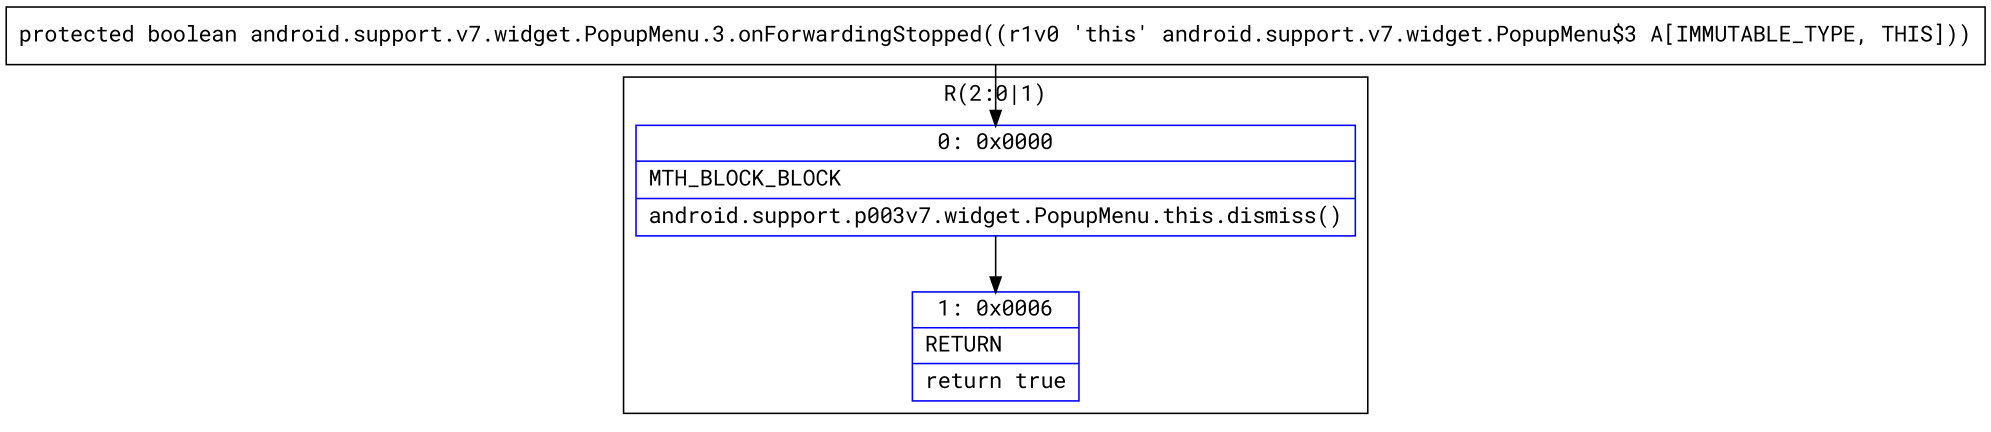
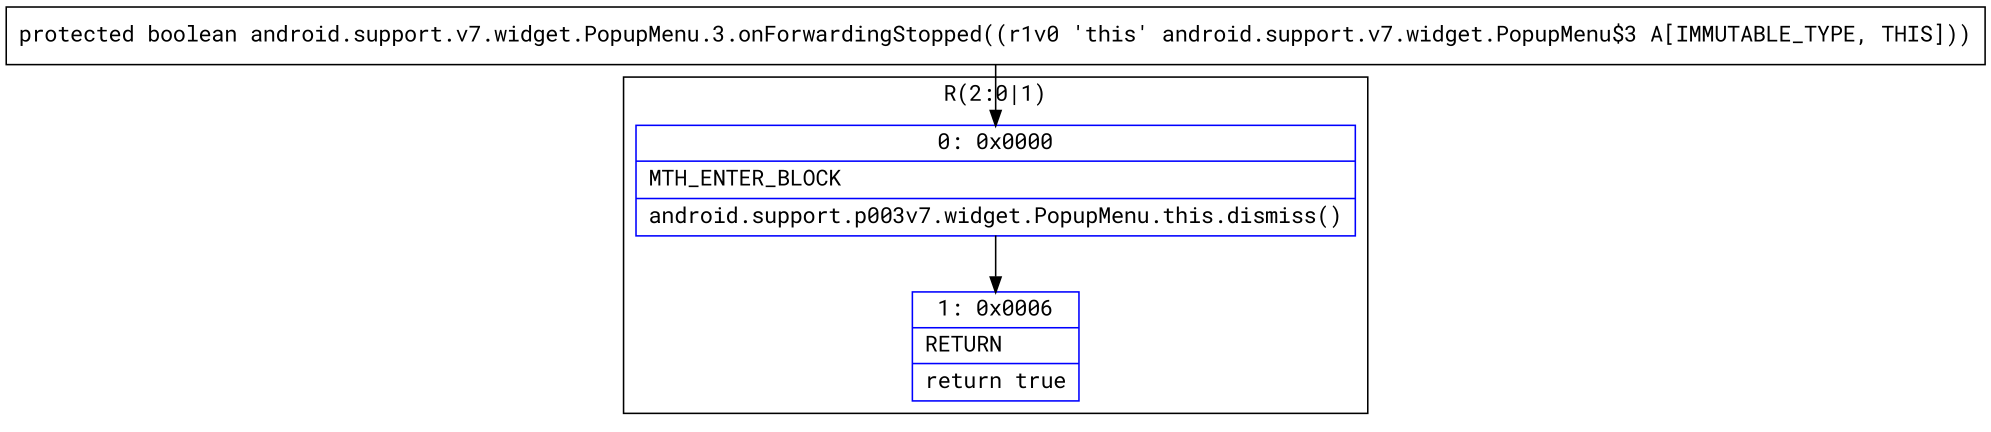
  digraph {
    fontname="Roboto Mono"
    node [color=blue shape=record fontname="Roboto Mono"]
    edge [fontname="Roboto Mono"]
-   n1 [label="{0\:\ 0x0000|MTH_BLOCK_BLOCK\l|android.support.p003v7.widget.PopupMenu.this.dismiss()\l}"]
+   n1 [label="{0\:\ 0x0000|MTH_ENTER_BLOCK\l|android.support.p003v7.widget.PopupMenu.this.dismiss()\l}"]
    n2 [label="{1\:\ 0x0006|RETURN\l|return true\l}"]
    n3 [label="{protected boolean android.support.v7.widget.PopupMenu.3.onForwardingStopped((r1v0 'this' android.support.v7.widget.PopupMenu$3 A[IMMUTABLE_TYPE, THIS])) }" color=""]
    subgraph cluster_1 {
      label="R(2:0|1)"
      n1
      n2
    }
    n1 -> n2
    n3 -> n1
  }
